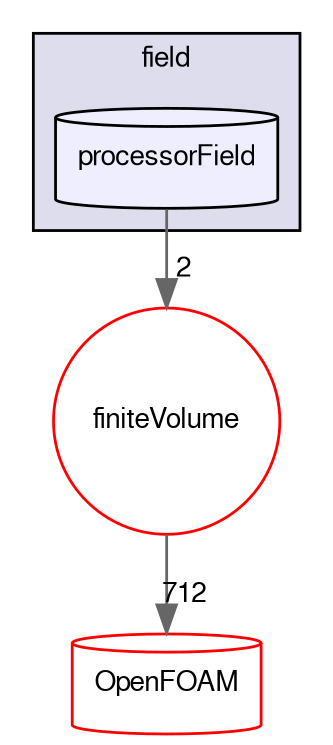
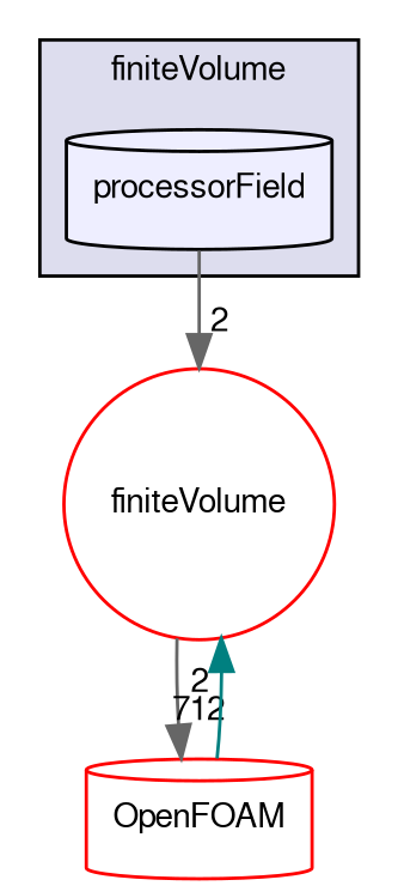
  digraph {
    compound=true
    node [fontname=FreeSans fontsize=10 shape=cylinder color=red]
    edge [color=gray40 headlabel=2 labeldistance=1.5 labelfontname=FreeSans labelfontsize=10]
    n1 [fillcolor="#eeeeff" label=processorField pencolor=black style=filled color=""]
    n2 [label=finiteVolume shape=circle]
    n3 [label=OpenFOAM]
    subgraph cluster_1 {
      bgcolor="#ddddee"
      fontname=FreeSans
      fontsize=10
-     label=field
+     label=finiteVolume
      pencolor=black
      n1
    }
    n1 -> n2
    n2 -> n3 [headlabel=712]
+   n3 -> n2 [color=teal]
  }
